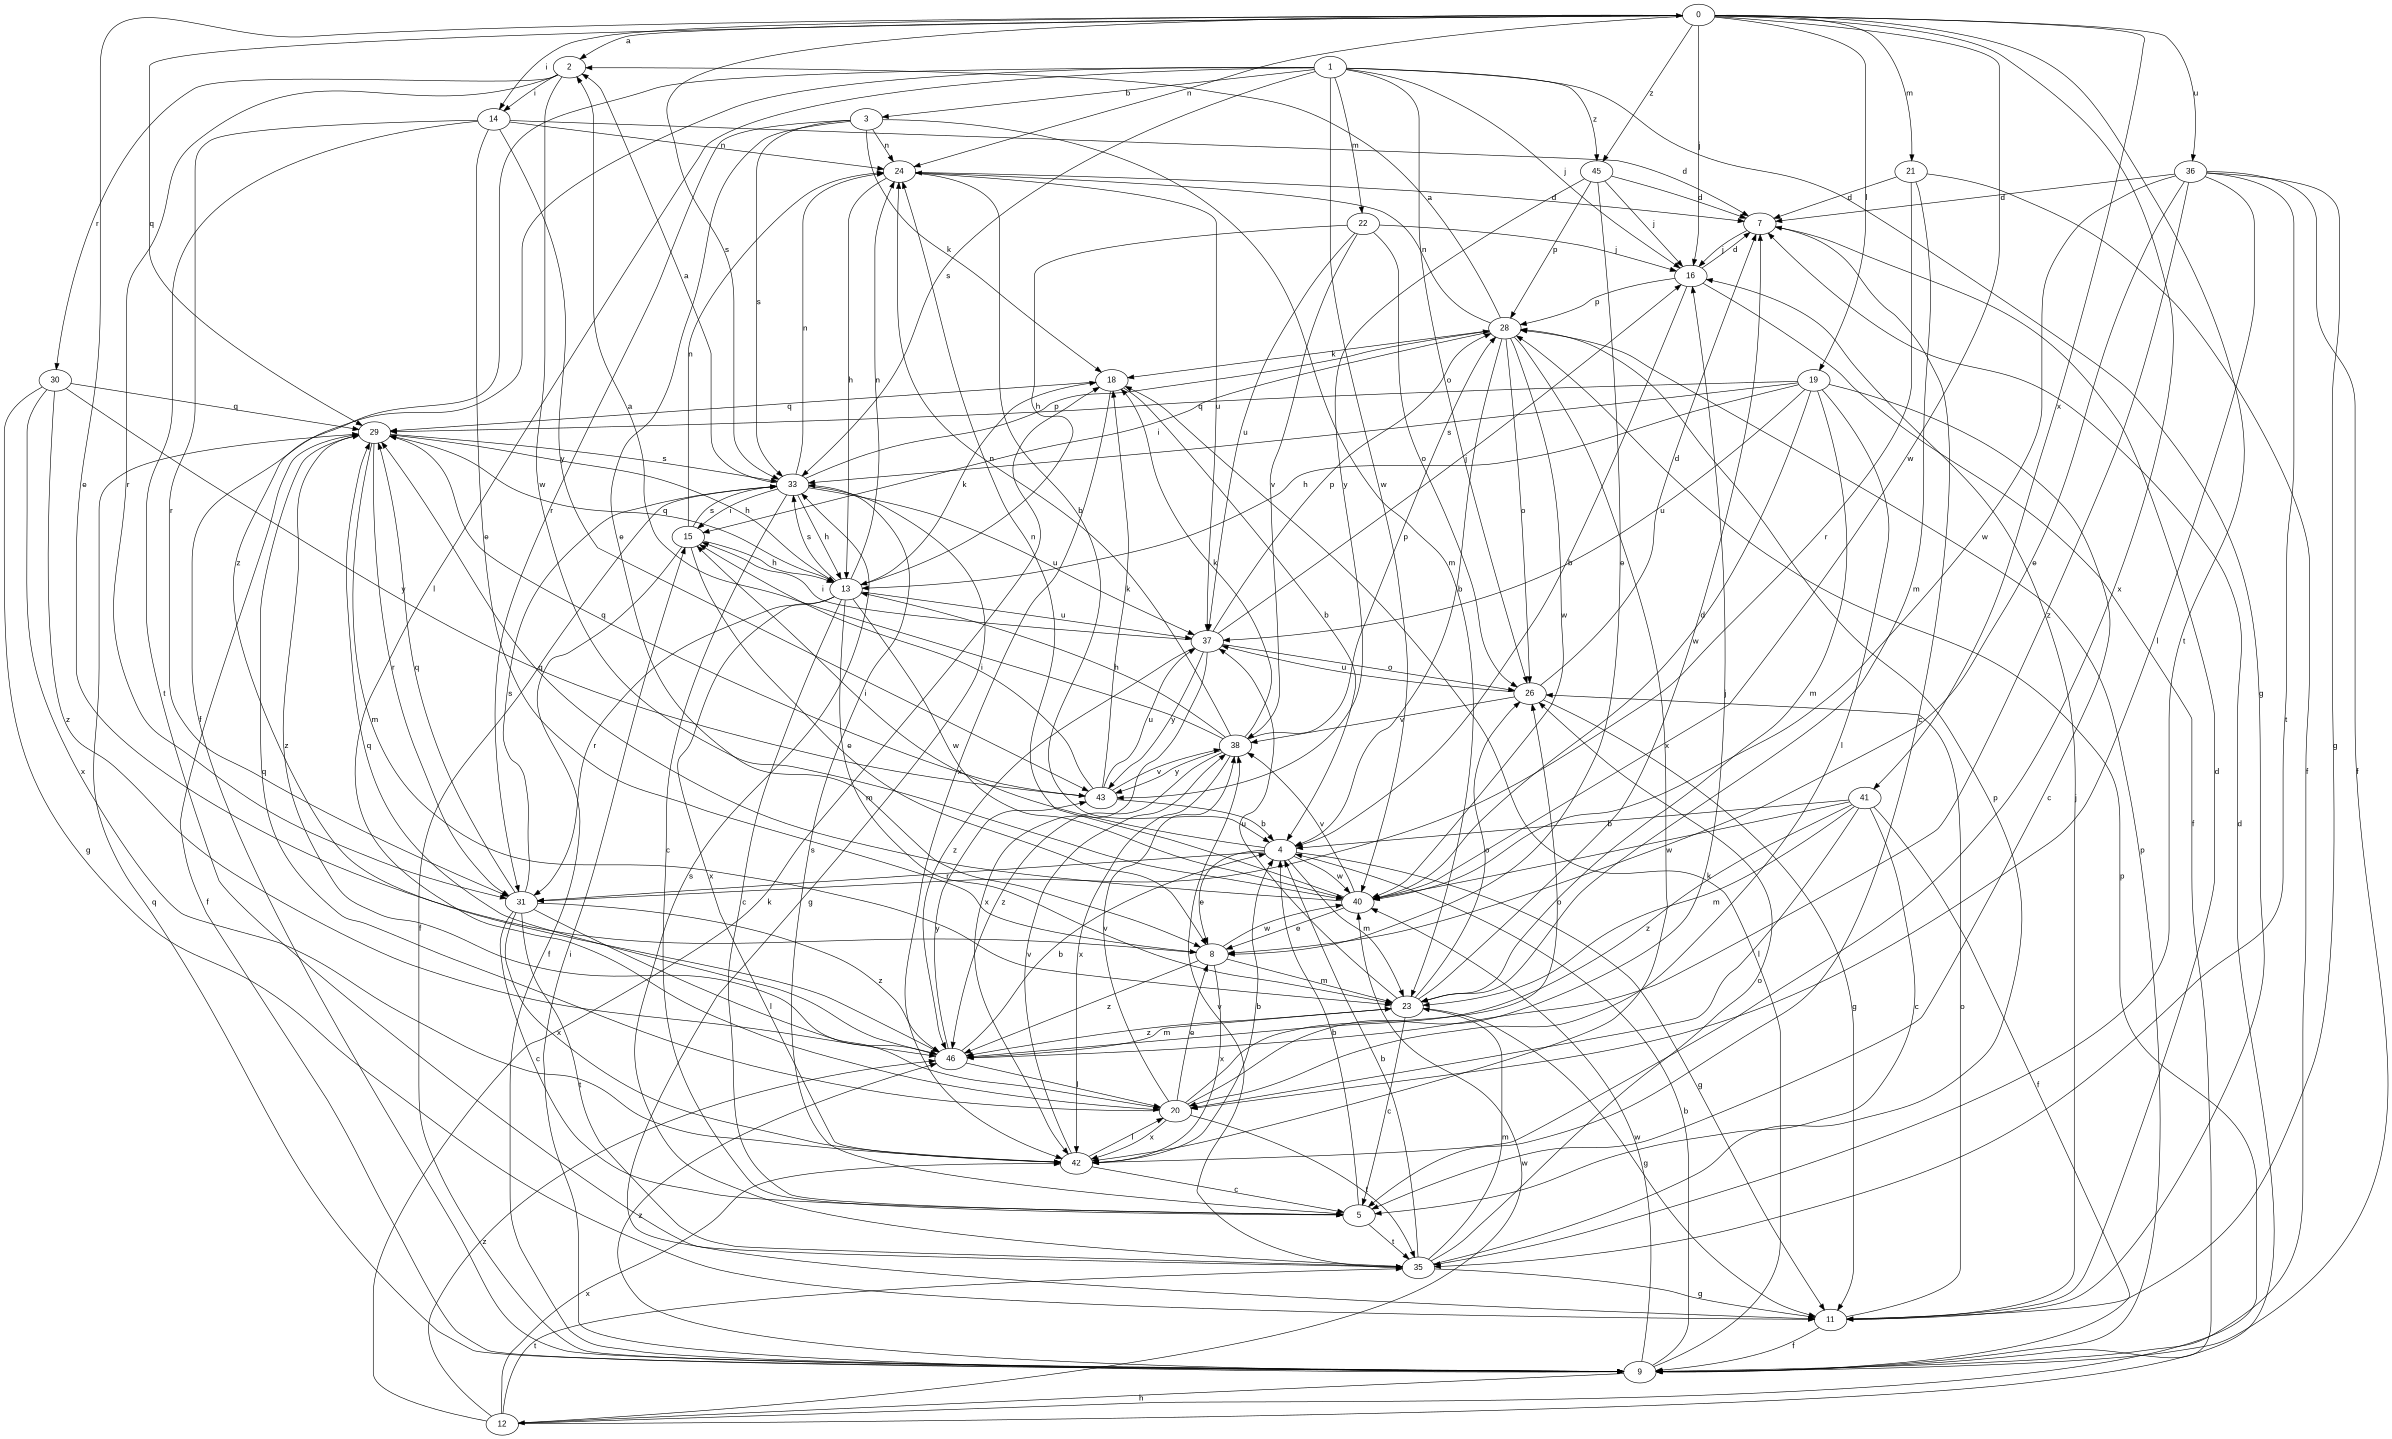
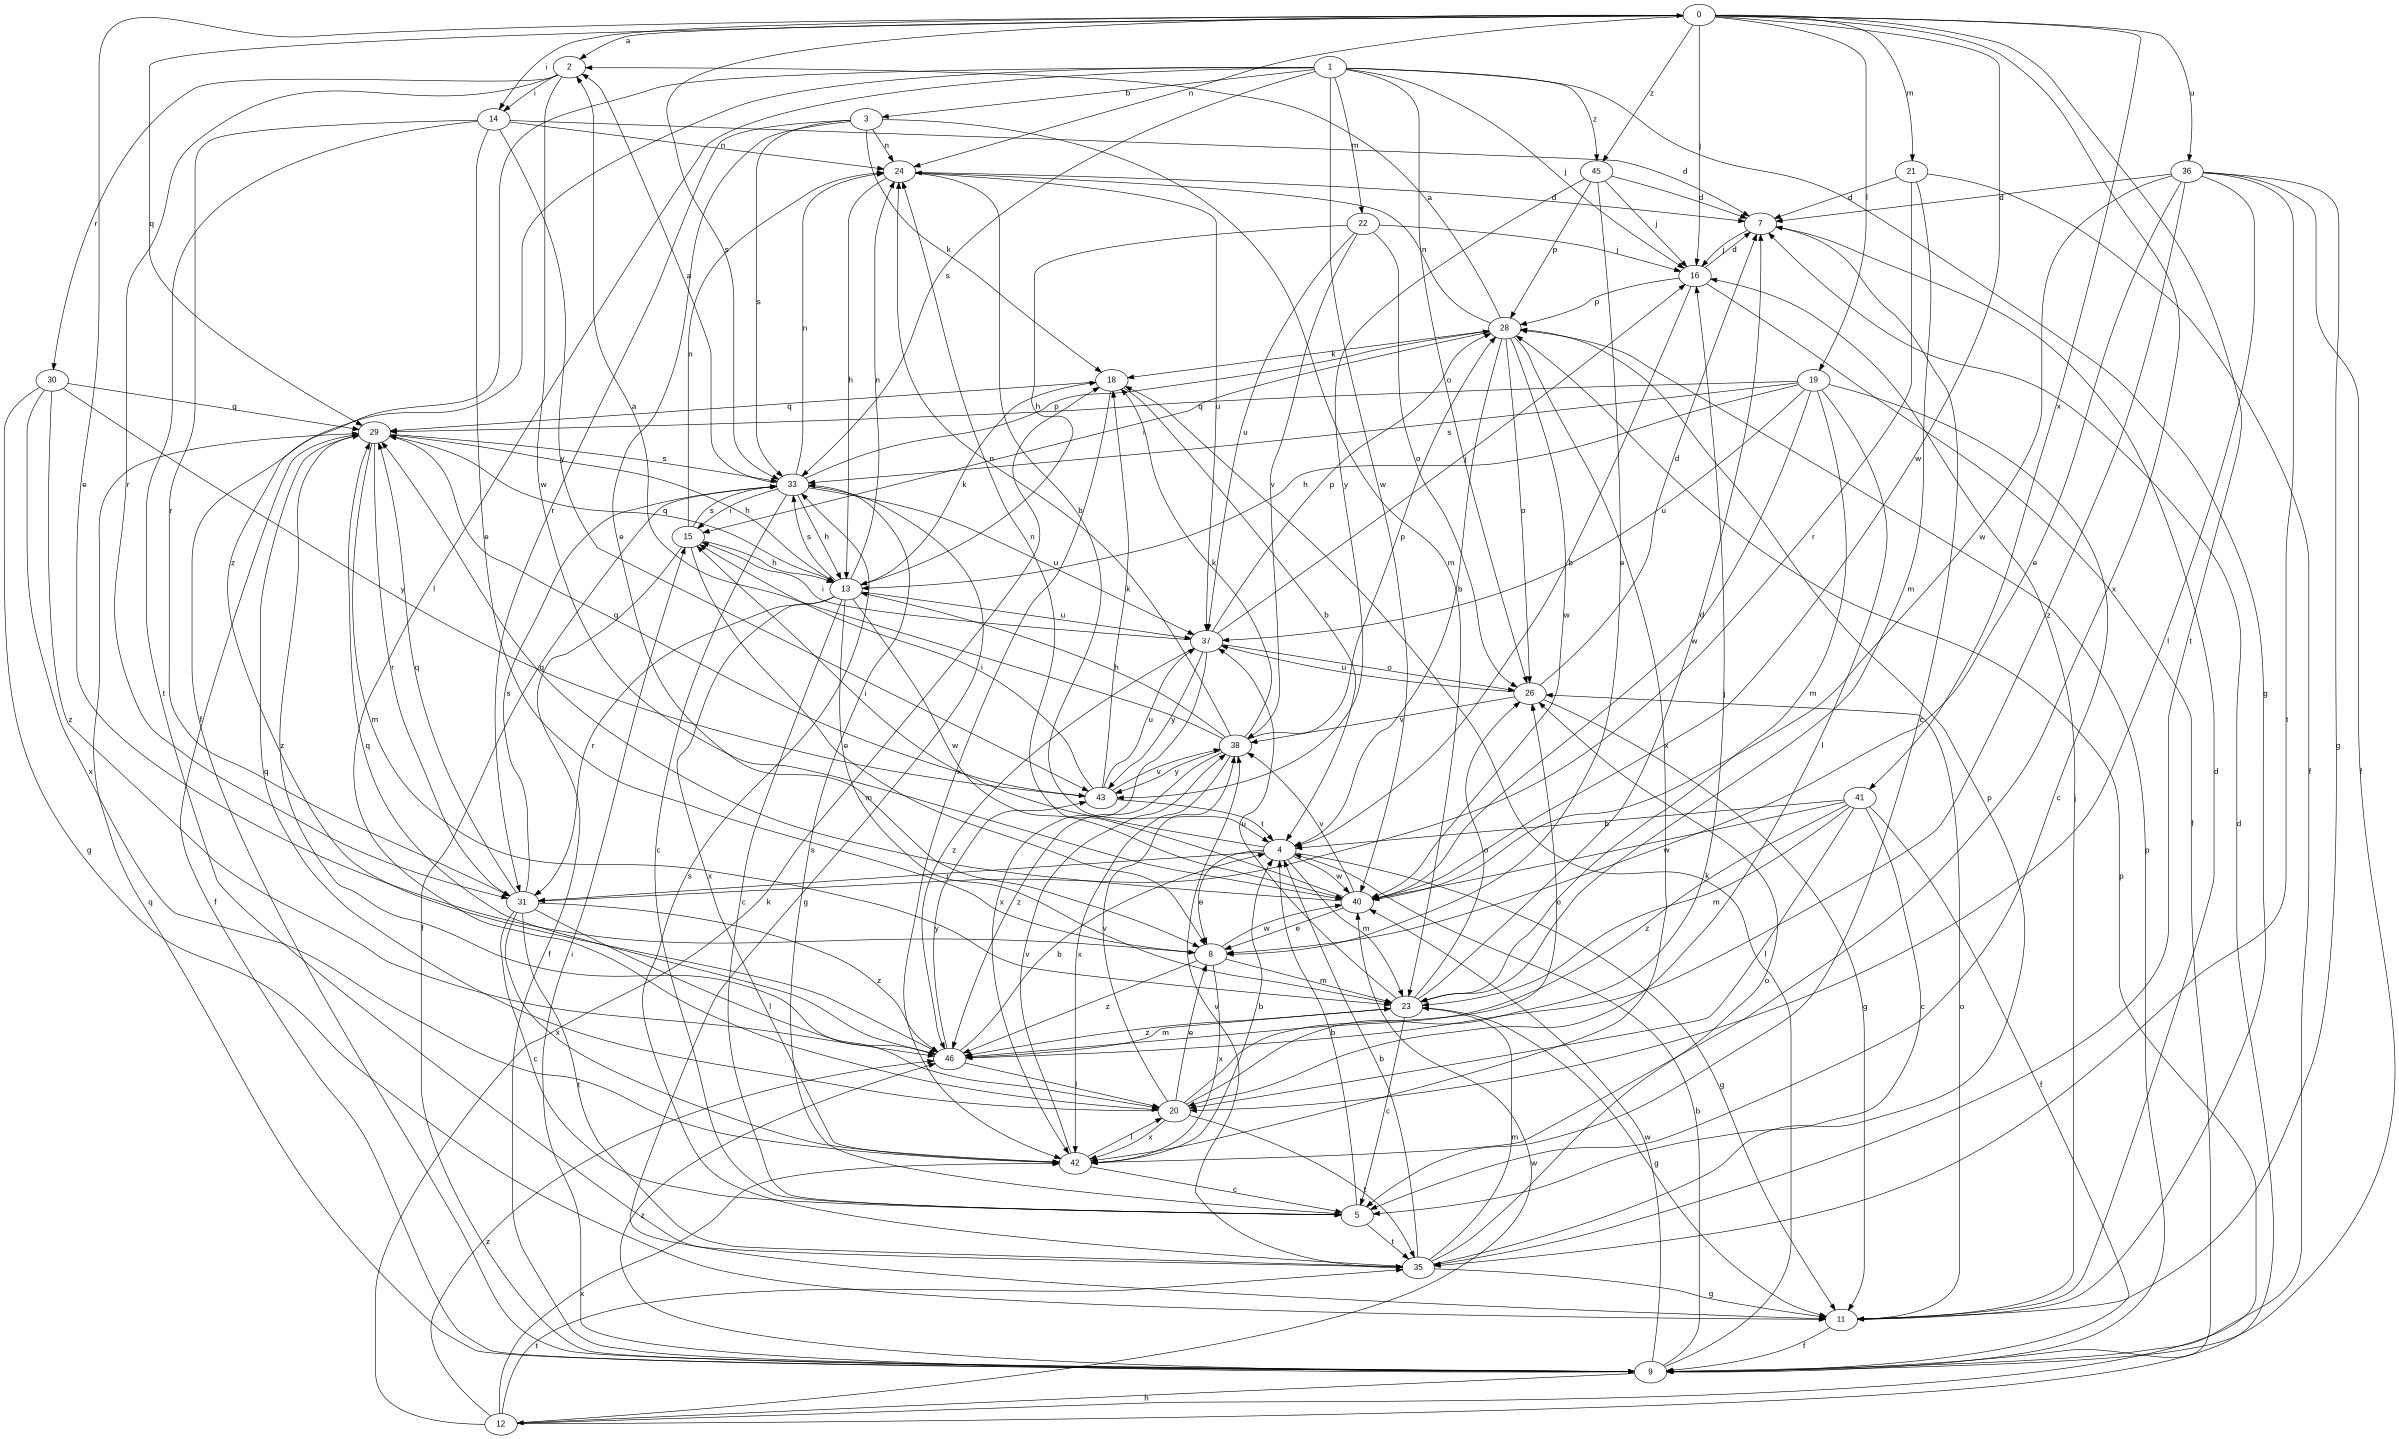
  strict digraph {
    fontname="Liberation Sans"
    node [fontname="Liberation Sans"]
    edge [fontname="Liberation Sans"]
    0
    2
    14
    16
    19
    21
    24
    29
    33
    35
    36
    40
    41
    42
    45
    30
    31
    8
    46
    23
    7
    43
    9
    4
    28
    20
    5
    13
    37
    11
    15
    26
    38
    1
    3
    22
    18
    12
    0 -> 2 [label=a]
    0 -> 14 [label=i]
    0 -> 16 [label=j]
    0 -> 19 [label=l]
    0 -> 21 [label=m]
    0 -> 24 [label=n]
    0 -> 29 [label=q]
    0 -> 33 [label=s]
    0 -> 35 [label=t]
    0 -> 36 [label=u]
    0 -> 40 [label=w]
    0 -> 41 [label=x]
    0 -> 42 [label=x]
    0 -> 45 [label=z]
    2 -> 14 [label=i]
    2 -> 40 [label=w]
    2 -> 30 [label=r]
    2 -> 31 [label=r]
    14 -> 24 [label=n]
    14 -> 35 [label=t]
    14 -> 31 [label=r]
    14 -> 8 [label=e]
    14 -> 7 [label=d]
    14 -> 43 [label=y]
    16 -> 7 [label=d]
    16 -> 9 [label=f]
    16 -> 4 [label=b]
    16 -> 28 [label=p]
    19 -> 29 [label=q]
    19 -> 33 [label=s]
    19 -> 40 [label=w]
    19 -> 23 [label=m]
    19 -> 20 [label=l]
    19 -> 5 [label=c]
    19 -> 13 [label=h]
    19 -> 37 [label=u]
    21 -> 31 [label=r]
    21 -> 23 [label=m]
    21 -> 7 [label=d]
    21 -> 9 [label=f]
    24 -> 7 [label=d]
    24 -> 4 [label=b]
    24 -> 13 [label=h]
    24 -> 37 [label=u]
    29 -> 33 [label=s]
    29 -> 31 [label=r]
    29 -> 46 [label=z]
    29 -> 23 [label=m]
    29 -> 9 [label=f]
    29 -> 13 [label=h]
    33 -> 2 [label=a]
    33 -> 24 [label=n]
    33 -> 9 [label=f]
    33 -> 28 [label=p]
    33 -> 5 [label=c]
    33 -> 13 [label=h]
    33 -> 37 [label=u]
    33 -> 11 [label=g]
    33 -> 15 [label=i]
    35 -> 33 [label=s]
    35 -> 23 [label=m]
    35 -> 4 [label=b]
    35 -> 28 [label=p]
    35 -> 11 [label=g]
    35 -> 26 [label=o]
    35 -> 38 [label=v]
    36 -> 35 [label=t]
    36 -> 40 [label=w]
    36 -> 8 [label=e]
    36 -> 46 [label=z]
    36 -> 7 [label=d]
    36 -> 9 [label=f]
    36 -> 20 [label=l]
    36 -> 11 [label=g]
    40 -> 24 [label=n]
    40 -> 29 [label=q]
    40 -> 8 [label=e]
    40 -> 38 [label=v]
    41 -> 40 [label=w]
    41 -> 46 [label=z]
    41 -> 23 [label=m]
    41 -> 9 [label=f]
    41 -> 4 [label=b]
    41 -> 20 [label=l]
    41 -> 5 [label=c]
    42 -> 4 [label=b]
    42 -> 20 [label=l]
    42 -> 5 [label=c]
    42 -> 38 [label=v]
    45 -> 16 [label=j]
    45 -> 8 [label=e]
    45 -> 7 [label=d]
    45 -> 43 [label=y]
    45 -> 28 [label=p]
    30 -> 29 [label=q]
    30 -> 42 [label=x]
    30 -> 46 [label=z]
    30 -> 43 [label=y]
    30 -> 11 [label=g]
    31 -> 29 [label=q]
    31 -> 33 [label=s]
    31 -> 35 [label=t]
    31 -> 42 [label=x]
    31 -> 46 [label=z]
    31 -> 20 [label=l]
    31 -> 5 [label=c]
    8 -> 0 [label=e]
    8 -> 40 [label=w]
    8 -> 42 [label=x]
    8 -> 46 [label=z]
    8 -> 23 [label=m]
    46 -> 29 [label=q]
    46 -> 23 [label=m]
    46 -> 43 [label=y]
    46 -> 4 [label=b]
    46 -> 20 [label=l]
    23 -> 46 [label=z]
    23 -> 7 [label=d]
    23 -> 5 [label=c]
    23 -> 37 [label=u]
    23 -> 11 [label=g]
    23 -> 26 [label=o]
    7 -> 16 [label=j]
    7 -> 5 [label=c]
    43 -> 29 [label=q]
-   43 -> 4 [label=b]
+   43 -> 4 [label=t]
    43 -> 37 [label=u]
    43 -> 15 [label=i]
    43 -> 38 [label=v]
    43 -> 18 [label=k]
    9 -> 29 [label=q]
    9 -> 40 [label=w]
    9 -> 46 [label=z]
    9 -> 4 [label=b]
    9 -> 28 [label=p]
    9 -> 15 [label=i]
    9 -> 18 [label=k]
    9 -> 12 [label=h]
    4 -> 40 [label=w]
    4 -> 31 [label=r]
    4 -> 8 [label=e]
    4 -> 23 [label=m]
    4 -> 11 [label=g]
    4 -> 15 [label=i]
    28 -> 2 [label=a]
    28 -> 24 [label=n]
    28 -> 40 [label=w]
    28 -> 42 [label=x]
    28 -> 4 [label=b]
    28 -> 15 [label=i]
    28 -> 26 [label=o]
    28 -> 18 [label=k]
    20 -> 16 [label=j]
    20 -> 29 [label=q]
    20 -> 35 [label=t]
    20 -> 42 [label=x]
    20 -> 8 [label=e]
    20 -> 26 [label=o]
    20 -> 38 [label=v]
    5 -> 33 [label=s]
    5 -> 35 [label=t]
    5 -> 4 [label=b]
    13 -> 24 [label=n]
    13 -> 29 [label=q]
    13 -> 33 [label=s]
    13 -> 40 [label=w]
    13 -> 42 [label=x]
    13 -> 31 [label=r]
    13 -> 23 [label=m]
    13 -> 5 [label=c]
    13 -> 37 [label=u]
    13 -> 18 [label=k]
    37 -> 16 [label=j]
    37 -> 42 [label=x]
    37 -> 46 [label=z]
    37 -> 43 [label=y]
    37 -> 28 [label=p]
    37 -> 15 [label=i]
    37 -> 26 [label=o]
    11 -> 16 [label=j]
    11 -> 7 [label=d]
    11 -> 9 [label=f]
    11 -> 26 [label=o]
    15 -> 24 [label=n]
    15 -> 33 [label=s]
    15 -> 8 [label=e]
    15 -> 9 [label=f]
    15 -> 13 [label=h]
    26 -> 7 [label=d]
    26 -> 37 [label=u]
    26 -> 11 [label=g]
    26 -> 38 [label=v]
    38 -> 2 [label=a]
    38 -> 24 [label=n]
    38 -> 42 [label=x]
    38 -> 46 [label=z]
    38 -> 43 [label=y]
    38 -> 28 [label=p]
    38 -> 13 [label=h]
    38 -> 18 [label=k]
    1 -> 16 [label=j]
    1 -> 33 [label=s]
    1 -> 40 [label=w]
    1 -> 45 [label=z]
    1 -> 46 [label=z]
    1 -> 9 [label=f]
    1 -> 20 [label=l]
    1 -> 11 [label=g]
    1 -> 26 [label=o]
    1 -> 3 [label=b]
    1 -> 22 [label=m]
    3 -> 24 [label=n]
    3 -> 33 [label=s]
    3 -> 31 [label=r]
    3 -> 8 [label=e]
    3 -> 23 [label=m]
    3 -> 18 [label=k]
    22 -> 16 [label=j]
    22 -> 13 [label=h]
    22 -> 37 [label=u]
    22 -> 26 [label=o]
    22 -> 38 [label=v]
    18 -> 29 [label=q]
    18 -> 42 [label=x]
    18 -> 4 [label=b]
    12 -> 35 [label=t]
    12 -> 40 [label=w]
    12 -> 42 [label=x]
    12 -> 46 [label=z]
    12 -> 7 [label=d]
    12 -> 28 [label=p]
    12 -> 18 [label=k]
  }
